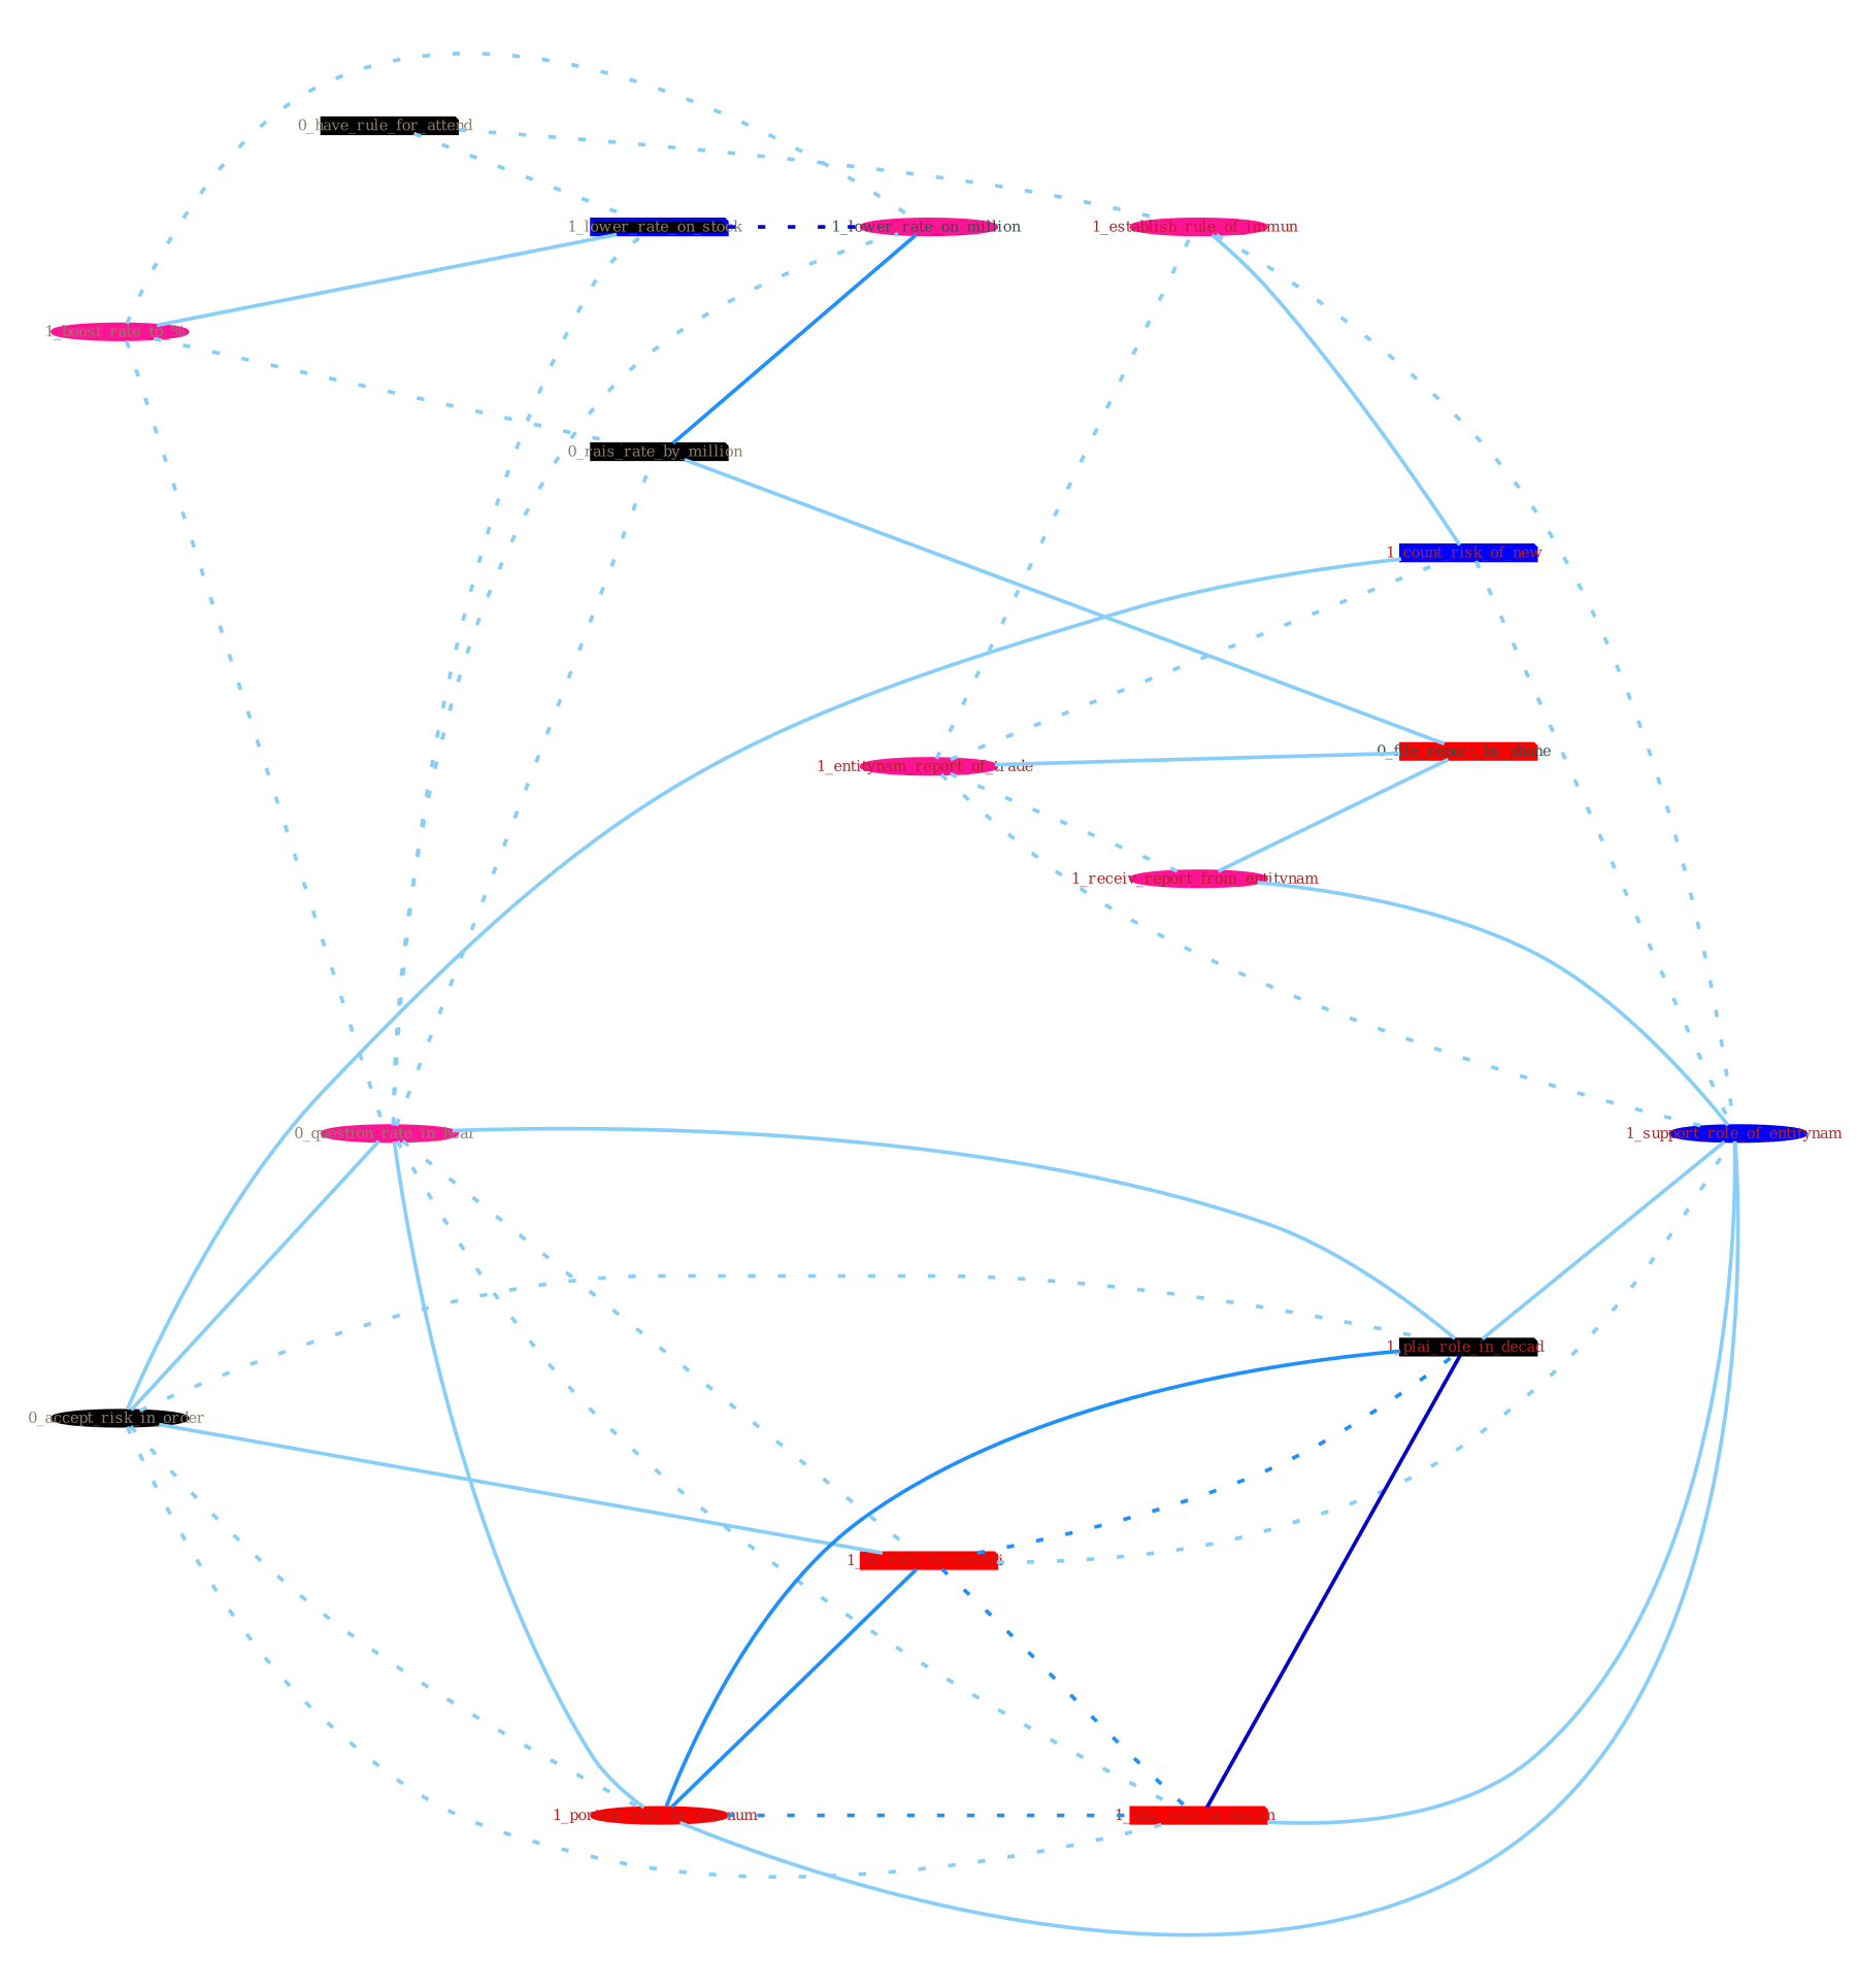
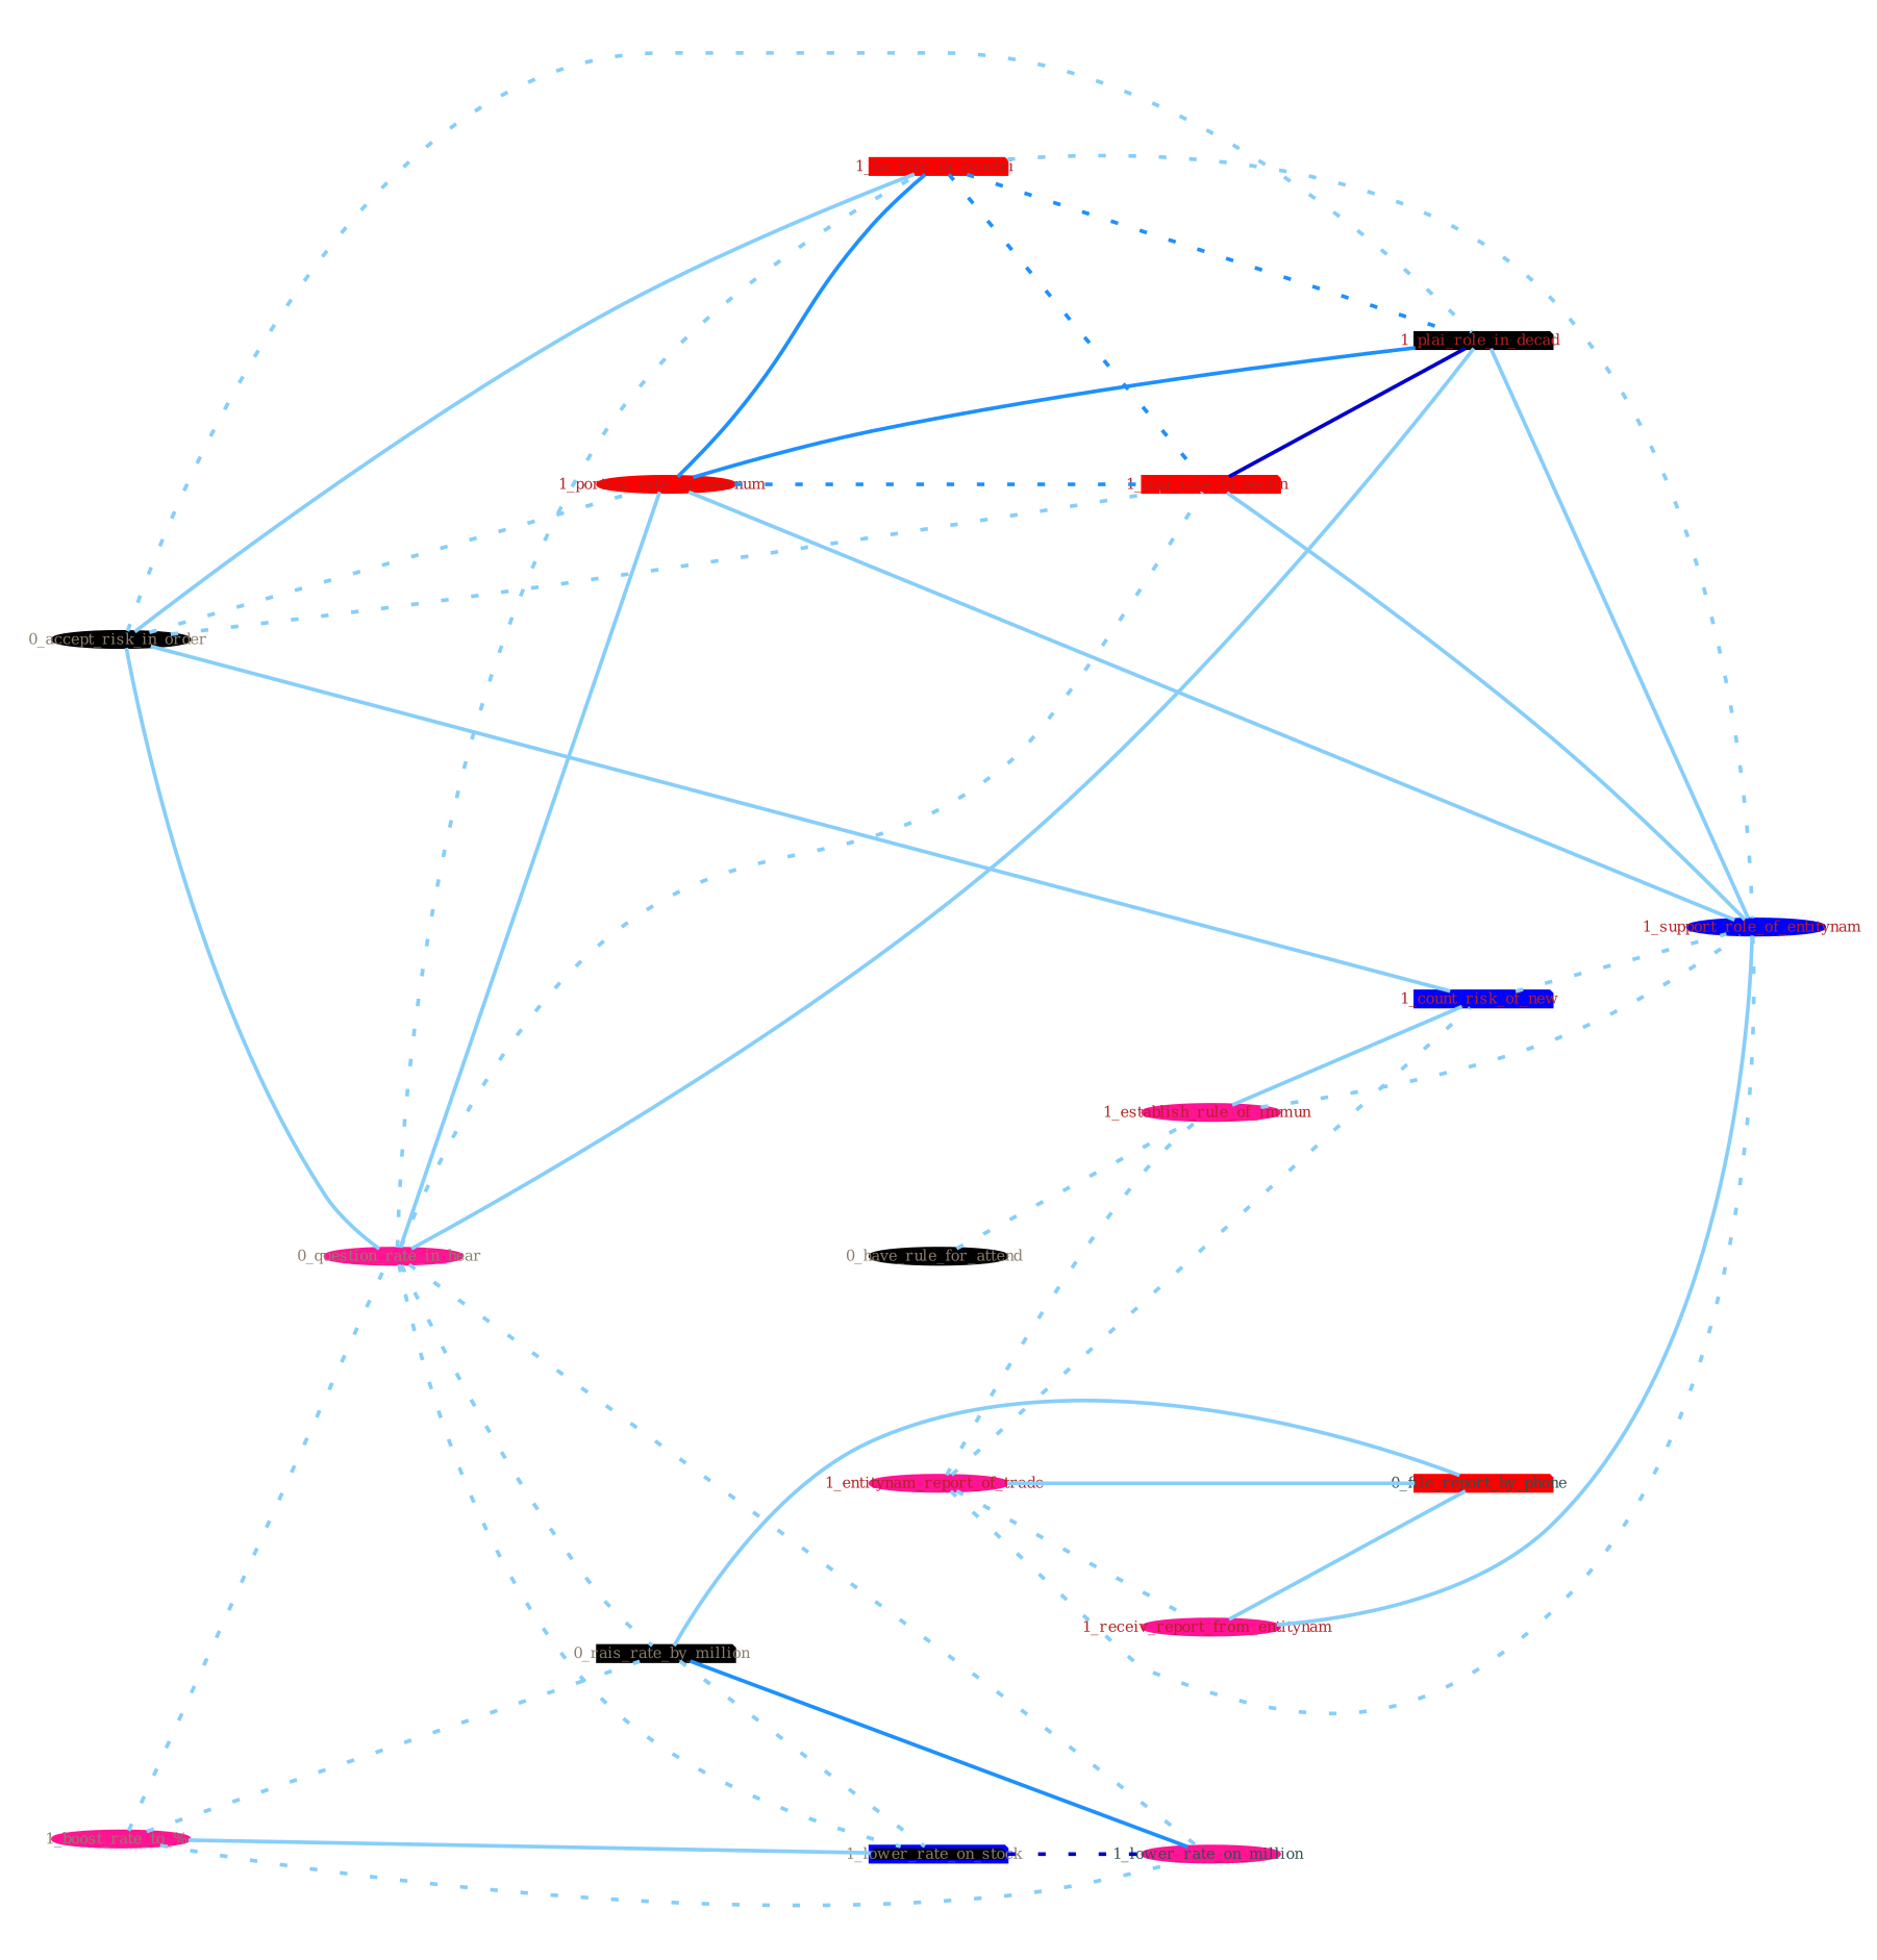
  graph {
    rankdir=LR
    node [color=deeppink fixedsize=true fontcolor="#b22222" fontsize=4 shape=ellipse style=filled]
    edge [color="#87cefa" style=dotted w=1]
-   "0_have_rule_for_attend " [color=black fontcolor="#8b7d6b" height=.06 shape=note width=.5]
+   "0_have_rule_for_attend " [color=black fontcolor="#8b7d6b" height=.06 width=.5]
    "0_accept_risk_in_order " [color=black fontcolor="#8b7d6b" height=.06 width=.5]
    "1_boost_rate_to_% " [fontcolor="#8b7d6b" height=.06 width=.5]
    "0_question_rate_in_hear " [fontcolor="#8b7d6b" height=.06 width=.5]
    "0_rais_rate_by_million " [color=black fontcolor="#8b7d6b" height=.06 shape=note width=.5]
    "1_lower_rate_on_stock " [color=blue fillcolor=black fontcolor="#8b7d6b" height=.06 shape=note width=.5]
    "1_portrai_role_in_yearnum " [color=red height=.06 width=.5]
    "1_ha_role_in_countri " [color=red height=.06 shape=note width=.5]
    "1_entitynam_report_of_trade " [height=.06 width=.5]
    "1_receiv_report_from_entitynam " [height=.06 width=.5]
    "1_plai_role_in_declin " [color=red height=.06 shape=note width=.5]
    "1_establish_rule_of_immun " [height=.06 width=.5]
    "1_count_risk_of_new " [color=blue height=.06 shape=note width=.5]
    "1_plai_role_in_decad " [color=black height=.06 shape=note width=.5]
    "1_support_role_of_entitynam " [color=blue height=.06 width=.5]
    "1_lower_rate_on_million " [fontcolor="#2f4f4f" height=.06 width=.5]
    "0_file_report_by_phone " [color=red fontcolor="#2f4f4f" height=.06 shape=note width=.5]
    subgraph sub_1 {
      "0_have_rule_for_attend "
      "0_accept_risk_in_order "
      "1_boost_rate_to_% "
      "0_question_rate_in_hear "
      "0_rais_rate_by_million "
      "1_lower_rate_on_stock "
    }
    subgraph sub_2 {
      "1_portrai_role_in_yearnum "
      "1_ha_role_in_countri "
      "1_entitynam_report_of_trade "
      "1_receiv_report_from_entitynam "
      "1_plai_role_in_declin "
      "1_establish_rule_of_immun "
      "1_count_risk_of_new "
      "1_plai_role_in_decad "
      "1_support_role_of_entitynam "
    }
    "0_have_rule_for_attend " -- "1_establish_rule_of_immun "
    "0_accept_risk_in_order " -- "0_question_rate_in_hear " [style=solid]
    "0_accept_risk_in_order " -- "1_portrai_role_in_yearnum "
    "0_accept_risk_in_order " -- "1_ha_role_in_countri " [style=solid]
    "0_accept_risk_in_order " -- "1_plai_role_in_declin "
    "0_accept_risk_in_order " -- "1_count_risk_of_new " [style=solid]
    "0_accept_risk_in_order " -- "1_plai_role_in_decad "
    "1_boost_rate_to_% " -- "0_question_rate_in_hear "
    "1_boost_rate_to_% " -- "0_rais_rate_by_million "
    "1_boost_rate_to_% " -- "1_lower_rate_on_stock " [style=solid]
    "1_boost_rate_to_% " -- "1_lower_rate_on_million "
    "0_question_rate_in_hear " -- "0_rais_rate_by_million "
    "0_question_rate_in_hear " -- "1_lower_rate_on_stock "
    "0_question_rate_in_hear " -- "1_portrai_role_in_yearnum " [style=solid]
    "0_question_rate_in_hear " -- "1_ha_role_in_countri "
    "0_question_rate_in_hear " -- "1_plai_role_in_declin "
    "0_question_rate_in_hear " -- "1_plai_role_in_decad " [style=solid]
    "0_question_rate_in_hear " -- "1_lower_rate_on_million "
-   "0_have_rule_for_attend " -- "1_lower_rate_on_stock "
+   "0_rais_rate_by_million " -- "1_lower_rate_on_stock "
    "0_rais_rate_by_million " -- "1_lower_rate_on_million " [color="#1e90ff" style=solid w=2]
    "0_rais_rate_by_million " -- "0_file_report_by_phone " [style=solid]
    "1_lower_rate_on_stock " -- "1_lower_rate_on_million " [color="#0000cd" w=3]
    "1_portrai_role_in_yearnum " -- "1_ha_role_in_countri " [color="#1e90ff" style=solid w=2]
    "1_portrai_role_in_yearnum " -- "1_plai_role_in_declin " [color="#1e90ff" w=2]
    "1_portrai_role_in_yearnum " -- "1_plai_role_in_decad " [color="#1e90ff" style=solid w=2]
    "1_portrai_role_in_yearnum " -- "1_support_role_of_entitynam " [style=solid]
    "1_ha_role_in_countri " -- "1_plai_role_in_declin " [color="#1e90ff" w=2]
    "1_ha_role_in_countri " -- "1_plai_role_in_decad " [color="#1e90ff" w=2]
    "1_ha_role_in_countri " -- "1_support_role_of_entitynam "
    "1_entitynam_report_of_trade " -- "1_receiv_report_from_entitynam "
    "1_entitynam_report_of_trade " -- "1_establish_rule_of_immun "
    "1_entitynam_report_of_trade " -- "1_count_risk_of_new "
    "1_entitynam_report_of_trade " -- "1_support_role_of_entitynam "
    "1_entitynam_report_of_trade " -- "0_file_report_by_phone " [style=solid]
    "1_receiv_report_from_entitynam " -- "1_support_role_of_entitynam " [style=solid]
    "1_receiv_report_from_entitynam " -- "0_file_report_by_phone " [style=solid]
    "1_plai_role_in_declin " -- "1_plai_role_in_decad " [color="#0000cd" style=solid w=3]
    "1_plai_role_in_declin " -- "1_support_role_of_entitynam " [style=solid]
    "1_establish_rule_of_immun " -- "1_count_risk_of_new " [style=solid]
    "1_establish_rule_of_immun " -- "1_support_role_of_entitynam "
    "1_count_risk_of_new " -- "1_support_role_of_entitynam "
    "1_plai_role_in_decad " -- "1_support_role_of_entitynam " [style=solid]
  }
